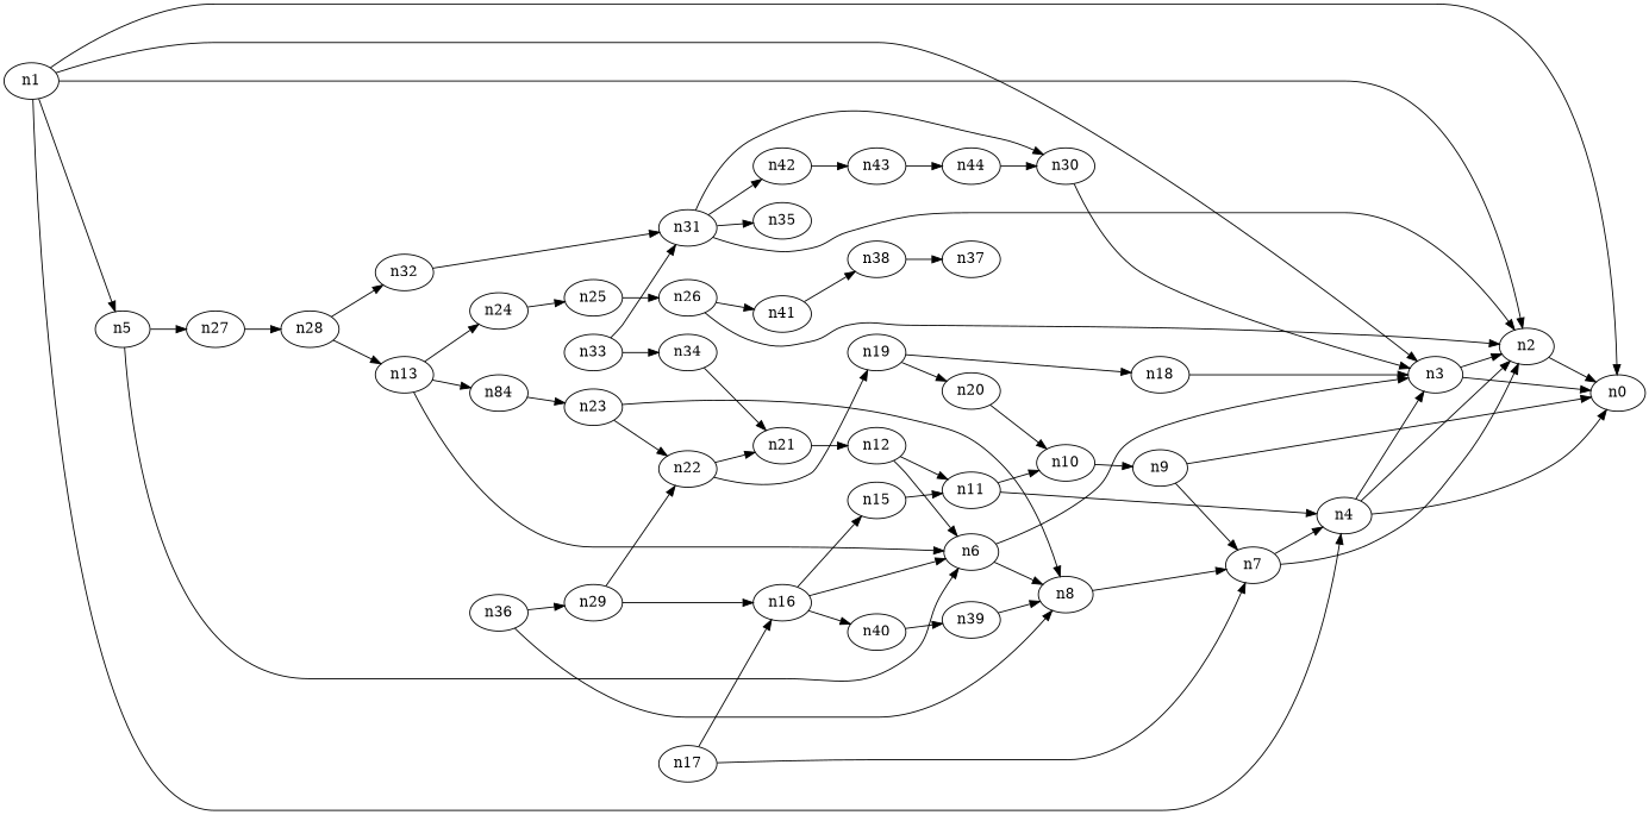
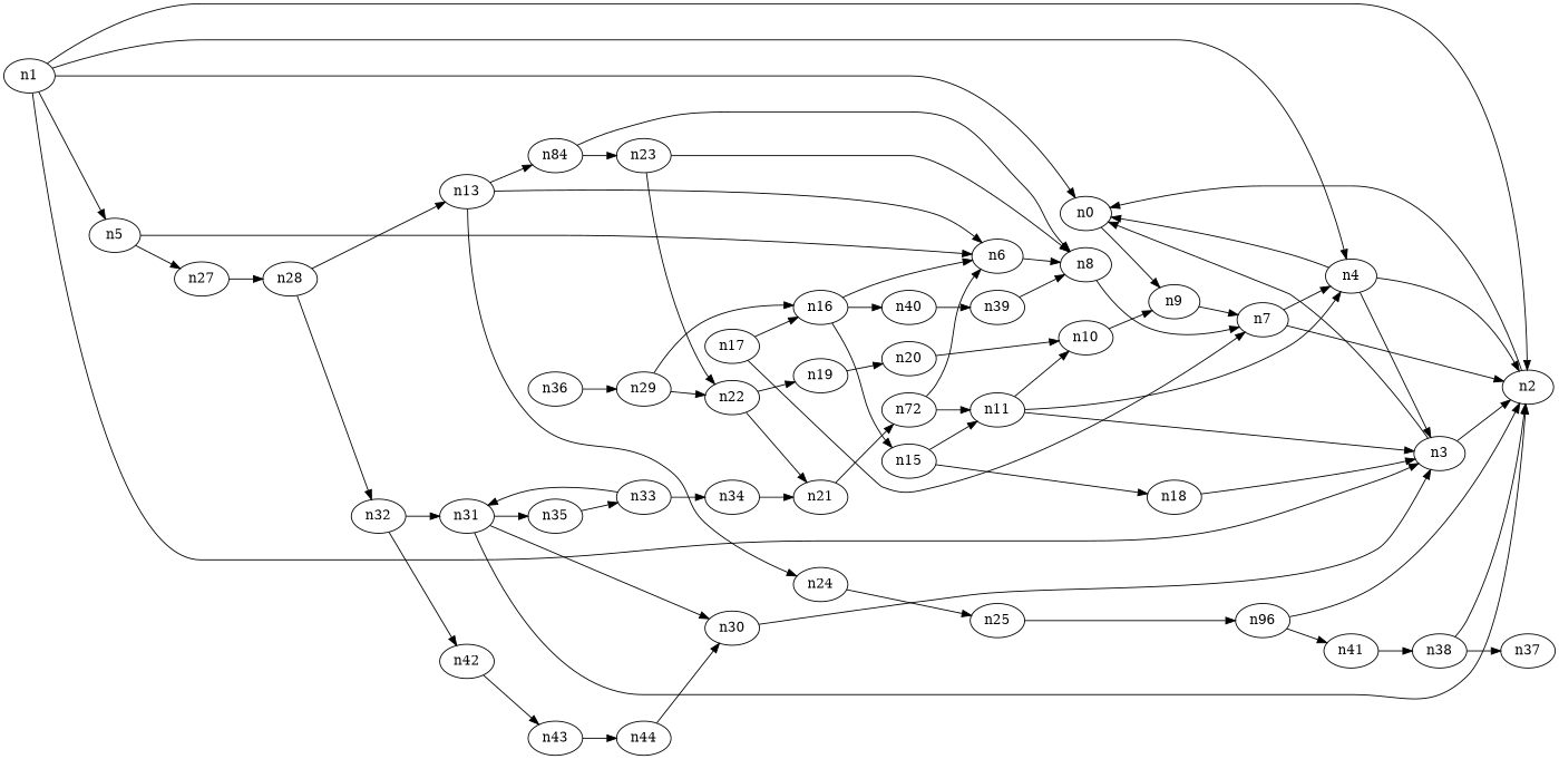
  digraph {
    rankdir=LR
    n1
    n0
    n2
    n3
    n4
    n5
    n6
    n27
    n8
    n28
    n7
    n13
    n32
    n9
    n10
    n11
-   n12
+   n12 [label=n72]
    n14 [label=n84]
    n24
    n23
    n25
    n22
-   n26
+   n26 [label=n96]
    n19
    n21
    n15
    n16
    n40
    n17
    n39
    n18
    n20
    n41
    n38
    n37
    n31
    n30
    n35
    n42
    n29
    n33
    n34
    n43
    n44
    n36
    n1 -> n0
    n1 -> n2
    n1 -> n3
    n1 -> n4
    n1 -> n5
    n2 -> n0
    n3 -> n0
    n3 -> n2
    n4 -> n0
    n4 -> n2
    n4 -> n3
    n5 -> n6
    n5 -> n27
-   n6 -> n3
+   n11 -> n3
    n6 -> n8
    n27 -> n28
    n8 -> n7
    n28 -> n13
    n28 -> n32
    n7 -> n2
    n7 -> n4
    n13 -> n6
    n13 -> n14
    n13 -> n24
    n32 -> n31
-   n9 -> n0
+   n0 -> n9
    n9 -> n7
    n10 -> n9
    n11 -> n4
    n11 -> n10
    n12 -> n6
    n12 -> n11
-   n36 -> n8
+   n14 -> n8
    n14 -> n23
    n24 -> n25
    n23 -> n8
    n23 -> n22
    n25 -> n26
    n22 -> n19
    n22 -> n21
    n26 -> n2
    n26 -> n41
-   n19 -> n18
+   n15 -> n18
    n19 -> n20
    n21 -> n12
    n15 -> n11
    n16 -> n6
    n16 -> n15
    n16 -> n40
    n40 -> n39
    n17 -> n7
    n17 -> n16
    n39 -> n8
    n18 -> n3
    n20 -> n10
    n41 -> n38
+   n38 -> n2
    n38 -> n37
    n31 -> n2
    n31 -> n30
    n31 -> n35
-   n31 -> n42
+   n32 -> n42
    n30 -> n3
+   n35 -> n33
    n42 -> n43
    n29 -> n22
    n29 -> n16
    n33 -> n31
    n33 -> n34
    n34 -> n21
    n43 -> n44
    n44 -> n30
    n36 -> n29
  }
